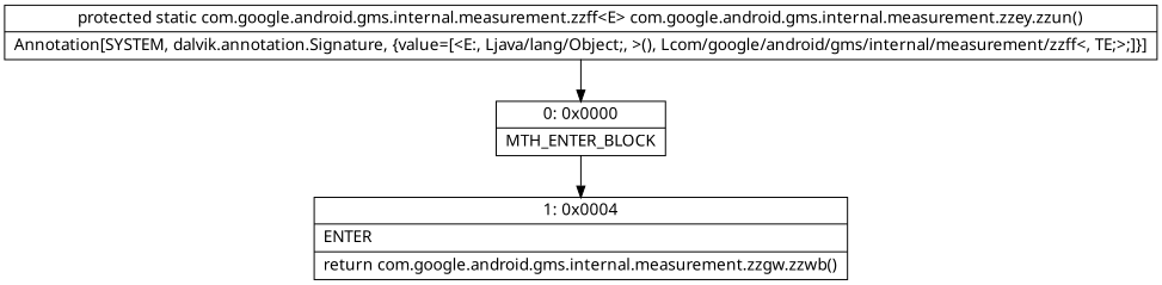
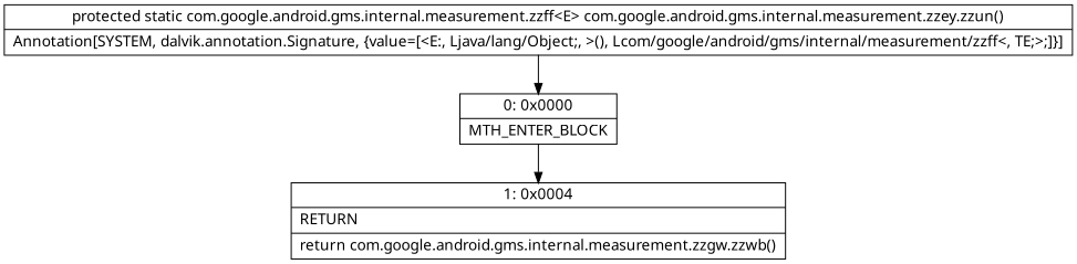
  digraph {
    fontname="Noto Sans"
    node [shape=record fontname="Noto Sans"]
    edge [fontname="Noto Sans"]
    n1 [label="{0\:\ 0x0000|MTH_ENTER_BLOCK\l}"]
-   n2 [label="{1\:\ 0x0004|ENTER\l|return com.google.android.gms.internal.measurement.zzgw.zzwb()\l}"]
+   n2 [label="{1\:\ 0x0004|RETURN\l|return com.google.android.gms.internal.measurement.zzgw.zzwb()\l}"]
    n3 [label="{protected static com.google.android.gms.internal.measurement.zzff\<E\> com.google.android.gms.internal.measurement.zzey.zzun()  | Annotation[SYSTEM, dalvik.annotation.Signature, \{value=[\<E:, Ljava\/lang\/Object;, \>(), Lcom\/google\/android\/gms\/internal\/measurement\/zzff\<, TE;\>;]\}]\l}"]
    n1 -> n2
    n3 -> n1
  }
